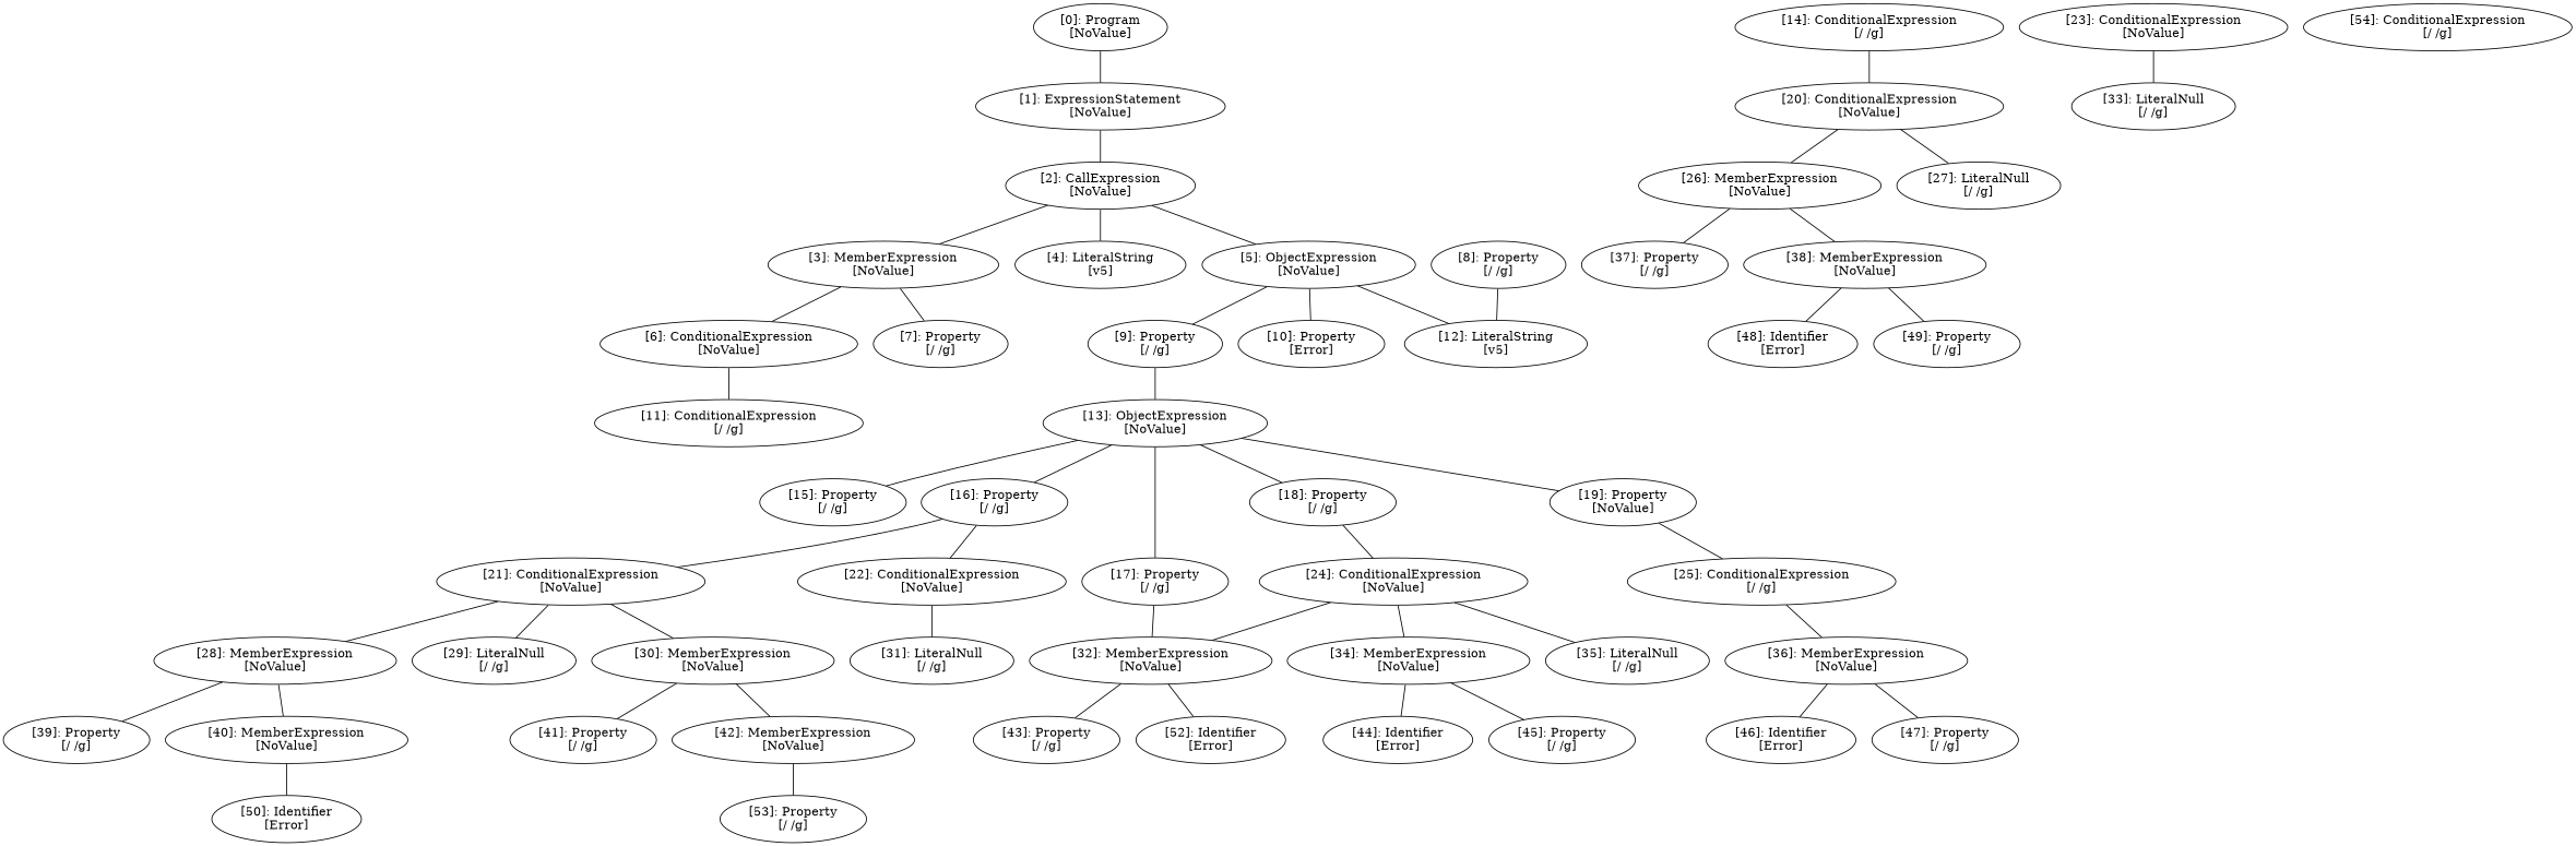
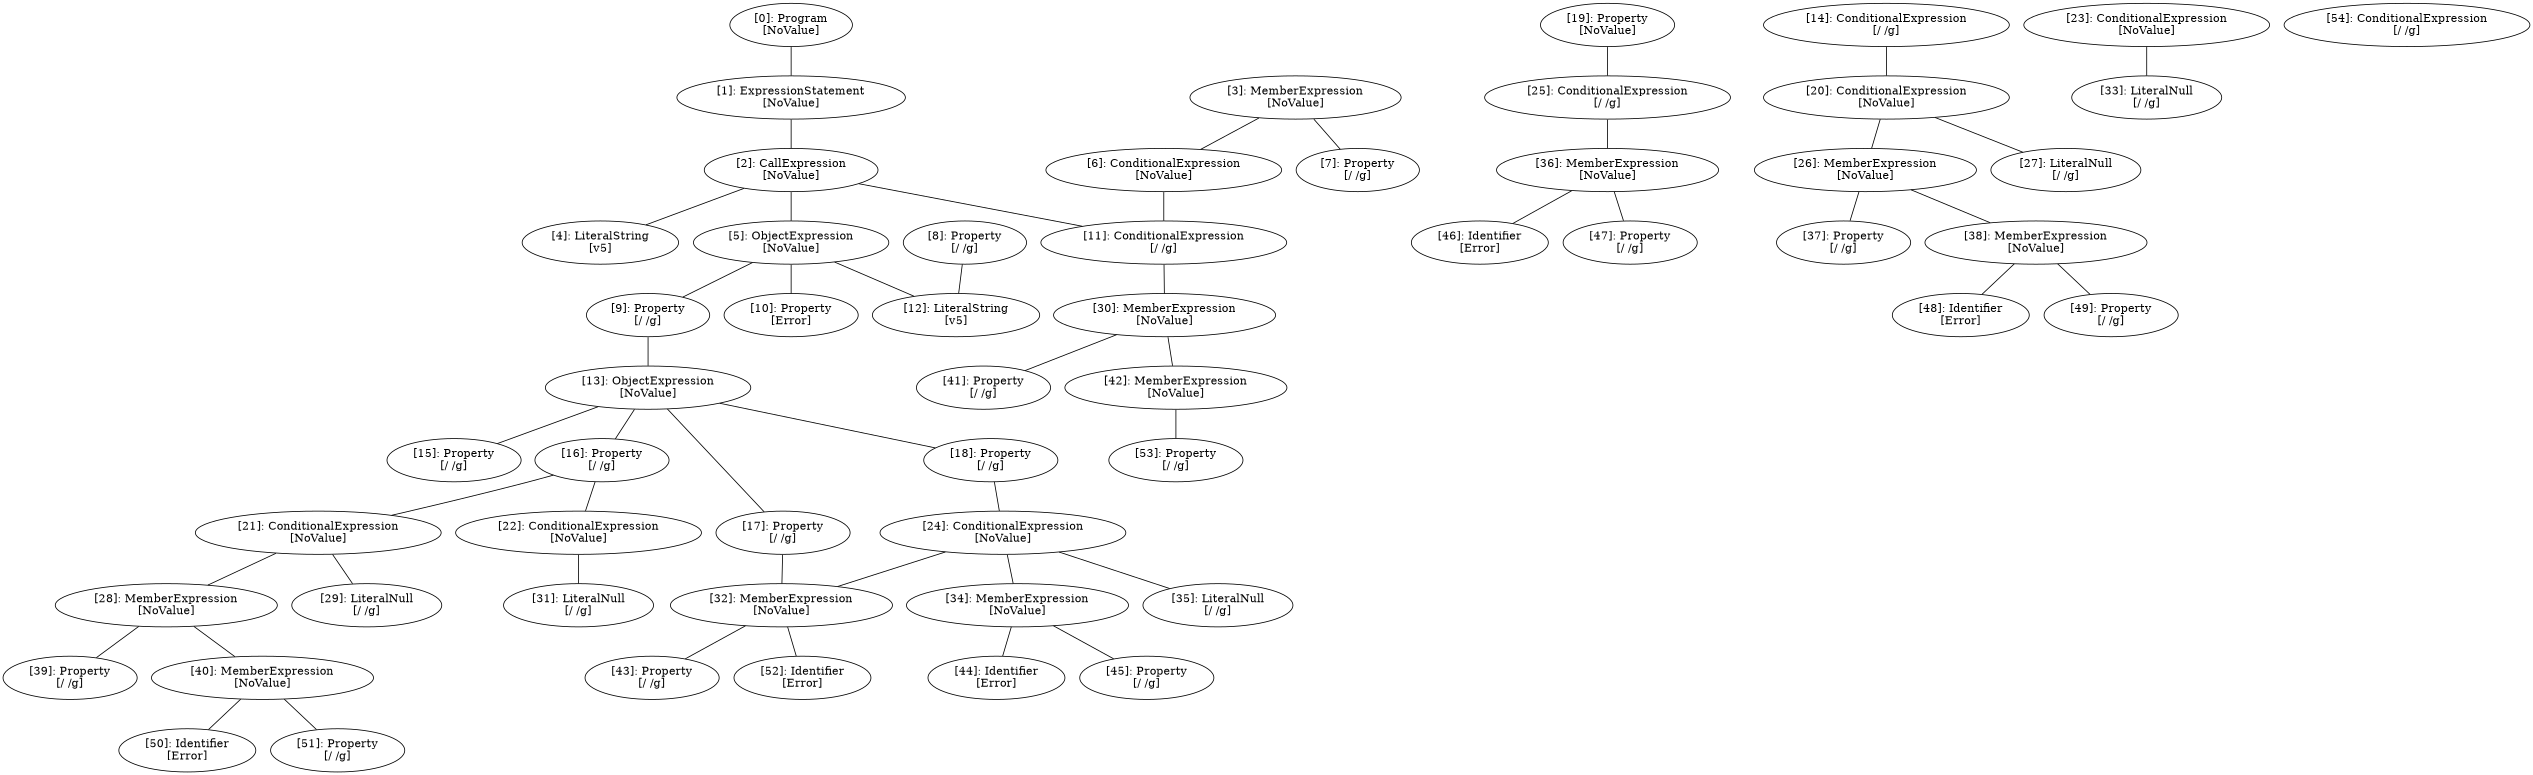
  graph {
    n1 [label="[0]: Program\n[NoValue]"]
    n2 [label="[1]: ExpressionStatement\n[NoValue]"]
    n3 [label="[2]: CallExpression\n[NoValue]"]
    n4 [label="[3]: MemberExpression\n[NoValue]"]
    n5 [label="[4]: LiteralString\n[v5]"]
    n6 [label="[5]: ObjectExpression\n[NoValue]"]
    n7 [label="[6]: ConditionalExpression\n[NoValue]"]
    n8 [label="[7]: Property\n[/ /g]"]
    n9 [label="[9]: Property\n[/ /g]"]
    n10 [label="[10]: Property\n[Error]"]
    n11 [label="[12]: LiteralString\n[v5]"]
    n12 [label="[11]: ConditionalExpression\n[/ /g]"]
    n13 [label="[8]: Property\n[/ /g]"]
    n14 [label="[13]: ObjectExpression\n[NoValue]"]
    n15 [label="[15]: Property\n[/ /g]"]
    n16 [label="[16]: Property\n[/ /g]"]
    n17 [label="[17]: Property\n[/ /g]"]
    n18 [label="[18]: Property\n[/ /g]"]
    n19 [label="[19]: Property\n[NoValue]"]
    n20 [label="[14]: ConditionalExpression\n[/ /g]"]
    n21 [label="[20]: ConditionalExpression\n[NoValue]"]
    n22 [label="[21]: ConditionalExpression\n[NoValue]"]
    n23 [label="[22]: ConditionalExpression\n[NoValue]"]
    n24 [label="[32]: MemberExpression\n[NoValue]"]
    n25 [label="[24]: ConditionalExpression\n[NoValue]"]
    n26 [label="[25]: ConditionalExpression\n[/ /g]"]
    n27 [label="[26]: MemberExpression\n[NoValue]"]
    n28 [label="[27]: LiteralNull\n[/ /g]"]
    n29 [label="[28]: MemberExpression\n[NoValue]"]
    n30 [label="[29]: LiteralNull\n[/ /g]"]
    n31 [label="[30]: MemberExpression\n[NoValue]"]
    n32 [label="[31]: LiteralNull\n[/ /g]"]
    n33 [label="[23]: ConditionalExpression\n[NoValue]"]
    n34 [label="[33]: LiteralNull\n[/ /g]"]
    n35 [label="[34]: MemberExpression\n[NoValue]"]
    n36 [label="[35]: LiteralNull\n[/ /g]"]
    n37 [label="[36]: MemberExpression\n[NoValue]"]
    n38 [label="[37]: Property\n[/ /g]"]
    n39 [label="[38]: MemberExpression\n[NoValue]"]
    n40 [label="[39]: Property\n[/ /g]"]
    n41 [label="[40]: MemberExpression\n[NoValue]"]
    n42 [label="[41]: Property\n[/ /g]"]
    n43 [label="[42]: MemberExpression\n[NoValue]"]
    n44 [label="[43]: Property\n[/ /g]"]
    n45 [label="[52]: Identifier\n[Error]"]
    n46 [label="[44]: Identifier\n[Error]"]
    n47 [label="[45]: Property\n[/ /g]"]
    n48 [label="[46]: Identifier\n[Error]"]
    n49 [label="[47]: Property\n[/ /g]"]
    n50 [label="[48]: Identifier\n[Error]"]
    n51 [label="[49]: Property\n[/ /g]"]
    n52 [label="[50]: Identifier\n[Error]"]
+   n53 [label="[51]: Property\n[/ /g]"]
    n54 [label="[53]: Property\n[/ /g]"]
    n55 [label="[54]: ConditionalExpression\n[/ /g]"]
    n1 -- n2
    n2 -- n3
-   n3 -- n4
+   n3 -- n12
    n3 -- n5
    n3 -- n6
    n4 -- n7
    n4 -- n8
    n6 -- n9
    n6 -- n10
    n6 -- n11
    n7 -- n12
    n9 -- n14
    n13 -- n11
    n14 -- n15
    n14 -- n16
    n14 -- n17
    n14 -- n18
-   n14 -- n19
    n16 -- n22
    n16 -- n23
    n17 -- n24
    n18 -- n25
    n19 -- n26
    n20 -- n21
    n21 -- n27
    n21 -- n28
    n22 -- n29
    n22 -- n30
-   n22 -- n31
+   n12 -- n31
    n23 -- n32
    n24 -- n44
    n24 -- n45
    n25 -- n24
    n25 -- n35
    n25 -- n36
    n26 -- n37
    n27 -- n38
    n27 -- n39
    n29 -- n40
    n29 -- n41
    n31 -- n42
    n31 -- n43
    n33 -- n34
    n35 -- n46
    n35 -- n47
    n37 -- n48
    n37 -- n49
    n39 -- n50
    n39 -- n51
    n41 -- n52
+   n41 -- n53
    n43 -- n54
  }
